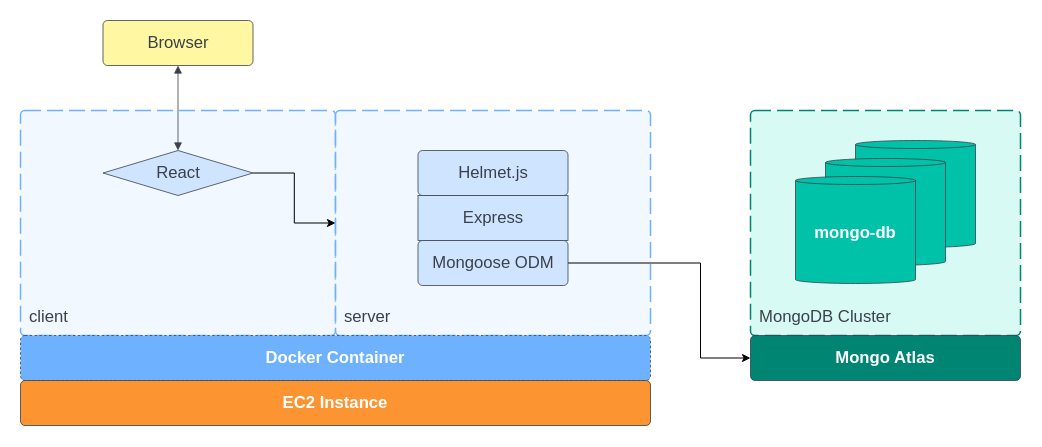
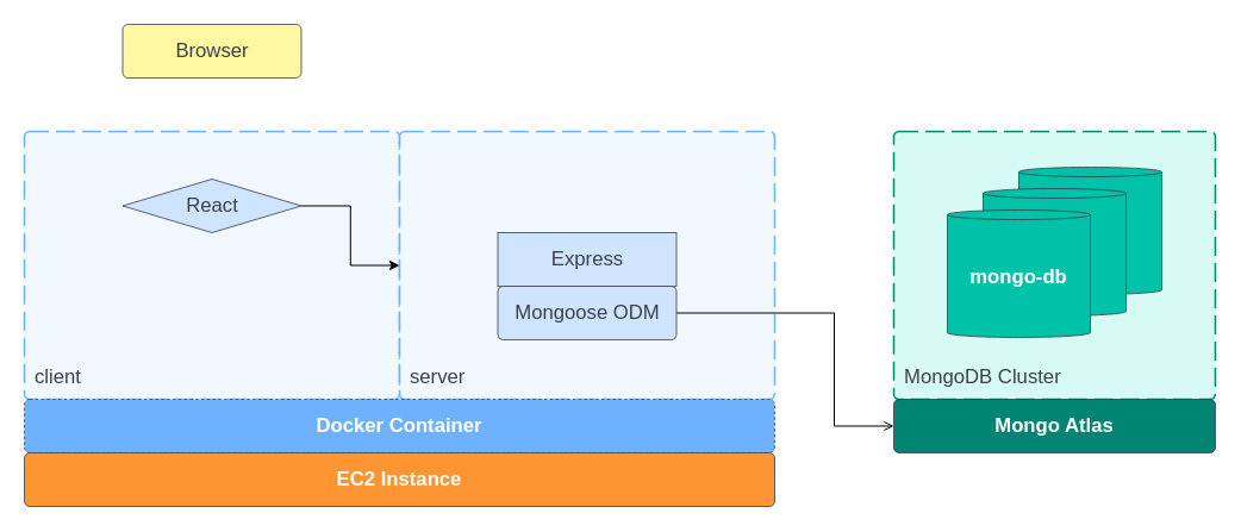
  <mxCell id="0" />
  <mxCell id="1" parent="0" />
  <mxCell id="2" value="client" style="html=1;overflow=block;blockSpacing=1;whiteSpace=wrap;fontSize=16.7;fontColor=#3a414a;align=left;spacing=9;verticalAlign=bottom;strokeColor=#6db1ff;strokeOpacity=100;fillOpacity=70;rounded=1;absoluteArcSize=1;arcSize=9;fillColor=#edf5ff;dashed=1;fixDash=1;dashPattern=16 6;strokeWidth=1.5;" vertex="1" parent="1"><mxGeometry x="20" y="110" width="315" height="225" as="geometry" /></mxCell>
  <mxCell id="3" value="server" style="html=1;overflow=block;blockSpacing=1;whiteSpace=wrap;fontSize=16.7;fontColor=#3a414a;align=left;spacing=9;verticalAlign=bottom;strokeColor=#6db1ff;strokeOpacity=100;fillOpacity=70;rounded=1;absoluteArcSize=1;arcSize=9;fillColor=#edf5ff;dashed=1;fixDash=1;dashPattern=16 6;strokeWidth=1.5;" vertex="1" parent="1"><mxGeometry x="335" y="110" width="315" height="225" as="geometry" /></mxCell>
  <mxCell id="4" style="edgeStyle=orthogonalEdgeStyle;rounded=0;orthogonalLoop=1;jettySize=auto;html=1;" edge="1" parent="1" source="5" target="3"><mxGeometry relative="1" as="geometry" /></mxCell>
  <mxCell id="5" value="React" style="rhombus;html=1;overflow=block;blockSpacing=1;whiteSpace=wrap;fontSize=16.7;fontColor=#3a414a;spacing=9;strokeColor=#3a414a;strokeOpacity=100;fillOpacity=100;absoluteArcSize=1;arcSize=9;fillColor=#cfe4ff;strokeWidth=0.8;" vertex="1" parent="1"><mxGeometry x="102.5" y="150" width="150" height="45" as="geometry" /></mxCell>
- <mxCell id="6" value="Helmet.js" style="html=1;overflow=block;blockSpacing=1;whiteSpace=wrap;fontSize=16.7;fontColor=#3a414a;spacing=9;strokeColor=#3a414a;strokeOpacity=100;fillOpacity=100;rounded=1;absoluteArcSize=1;arcSize=9;fillColor=#cfe4ff;strokeWidth=0.8;" vertex="1" parent="1"><mxGeometry x="417.5" y="150" width="150" height="45" as="geometry" /></mxCell>
  <mxCell id="7" value="Browser" style="html=1;overflow=block;blockSpacing=1;whiteSpace=wrap;fontSize=16.7;fontColor=#3a414a;spacing=3.8;strokeColor=#3a414a;strokeOpacity=100;fillOpacity=100;rounded=1;absoluteArcSize=1;arcSize=9;fillColor=#fff7a1;strokeWidth=0.8;" vertex="1" parent="1"><mxGeometry x="102.5" y="20" width="150" height="45" as="geometry" /></mxCell>
- <mxCell id="8" value="" style="html=1;jettySize=18;whiteSpace=wrap;fontSize=13;strokeColor=#3a414a;strokeOpacity=100;strokeWidth=0.8;rounded=1;arcSize=12;edgeStyle=orthogonalEdgeStyle;startArrow=block;startFill=1;endArrow=block;endFill=1;exitX=0.5;exitY=0;exitDx=0;exitDy=0;" edge="1" parent="1" source="5" target="7"><mxGeometry width="100" height="100" relative="1" as="geometry"><Array as="points" /><mxPoint x="177" y="72.64" as="sourcePoint" /><mxPoint x="177" y="20.36" as="targetPoint" /></mxGeometry></mxCell>
  <mxCell id="9" value="Docker Container" style="html=1;overflow=block;blockSpacing=1;whiteSpace=wrap;fontSize=16.7;fontColor=#ffffff;fontStyle=1;spacing=3.8;strokeColor=#3a414a;strokeOpacity=100;fillOpacity=100;rounded=1;absoluteArcSize=1;arcSize=9;fillColor=#6db1ff;strokeWidth=0.8;dashed=1;" vertex="1" parent="1"><mxGeometry x="20" y="335" width="630" height="45" as="geometry" /></mxCell>
  <mxCell id="10" value="EC2 Instance" style="html=1;overflow=block;blockSpacing=1;whiteSpace=wrap;fontSize=16.7;fontColor=#ffffff;fontStyle=1;spacing=3.8;strokeColor=#3a414a;strokeOpacity=100;fillOpacity=100;rounded=1;absoluteArcSize=1;arcSize=9;fillColor=#fc9432;strokeWidth=0.8;" vertex="1" parent="1"><mxGeometry x="20" y="380" width="630" height="45" as="geometry" /></mxCell>
  <mxCell id="11" value="Express" style="html=1;overflow=block;blockSpacing=1;whiteSpace=wrap;fontSize=16.7;fontColor=#3a414a;spacing=9;strokeColor=#3a414a;strokeOpacity=100;fillOpacity=100;absoluteArcSize=1;arcSize=9;fillColor=#cfe4ff;strokeWidth=0.8;rounded=0;" vertex="1" parent="1"><mxGeometry x="417.5" y="195" width="150" height="45" as="geometry" /></mxCell>
- <mxCell id="12" style="edgeStyle=orthogonalEdgeStyle;rounded=0;orthogonalLoop=1;jettySize=auto;html=1;entryX=0;entryY=0.5;entryDx=0;entryDy=0;" edge="1" parent="1" source="13" target="19"><mxGeometry relative="1" as="geometry"><Array as="points"><mxPoint x="700" y="263" /><mxPoint x="700" y="358" /></Array></mxGeometry></mxCell>
+ <mxCell id="12" style="edgeStyle=orthogonalEdgeStyle;rounded=0;orthogonalLoop=1;jettySize=auto;html=1;entryX=0;entryY=0.5;entryDx=0;entryDy=0;endArrow=open;" edge="1" parent="1" source="13" target="19"><mxGeometry relative="1" as="geometry"><Array as="points"><mxPoint x="700" y="263" /><mxPoint x="700" y="358" /></Array></mxGeometry></mxCell>
  <mxCell id="13" value="Mongoose ODM" style="html=1;overflow=block;blockSpacing=1;whiteSpace=wrap;fontSize=16.7;fontColor=#3a414a;spacing=9;strokeColor=#3a414a;strokeOpacity=100;fillOpacity=100;rounded=1;absoluteArcSize=1;arcSize=9;fillColor=#cfe4ff;strokeWidth=0.8;" vertex="1" parent="1"><mxGeometry x="417.5" y="240" width="150" height="45" as="geometry" /></mxCell>
  <mxCell id="14" value="" style="group" vertex="1" connectable="0" parent="1"><mxGeometry x="750" y="110" width="270" height="270" as="geometry" /></mxCell>
  <mxCell id="15" value="MongoDB Cluster" style="html=1;overflow=block;blockSpacing=1;whiteSpace=wrap;fontSize=16.7;fontColor=#3a414a;align=left;spacing=9;verticalAlign=bottom;strokeColor=#008573;strokeOpacity=100;fillOpacity=100;rounded=1;absoluteArcSize=1;arcSize=9;fillColor=#d7faf5;dashed=1;fixDash=1;dashPattern=16 6;strokeWidth=1.5;" vertex="1" parent="14"><mxGeometry width="270" height="225" as="geometry" /></mxCell>
  <mxCell id="16" value="" style="html=1;overflow=block;blockSpacing=1;whiteSpace=wrap;shape=cylinder3;size=4;anchorPointDirection=0;boundedLbl=1;fontSize=13;spacing=3.8;strokeColor=#3a414a;strokeOpacity=100;fillOpacity=100;rounded=1;absoluteArcSize=1;arcSize=9;fillColor=#00c2a8;strokeWidth=0.8;" vertex="1" parent="14"><mxGeometry x="105" y="30" width="120" height="107" as="geometry" /></mxCell>
  <mxCell id="17" value="" style="html=1;overflow=block;blockSpacing=1;whiteSpace=wrap;shape=cylinder3;size=4;anchorPointDirection=0;boundedLbl=1;fontSize=13;spacing=3.8;strokeColor=#3a414a;strokeOpacity=100;fillOpacity=100;rounded=1;absoluteArcSize=1;arcSize=9;fillColor=#00c2a8;strokeWidth=0.8;" vertex="1" parent="14"><mxGeometry x="75" y="48" width="120" height="107" as="geometry" /></mxCell>
  <mxCell id="18" value="mongo-db" style="html=1;overflow=block;blockSpacing=1;whiteSpace=wrap;shape=cylinder3;size=4;anchorPointDirection=0;boundedLbl=1;fontSize=16.7;fontColor=#ffffff;fontStyle=1;spacing=3.8;strokeColor=#3a414a;strokeOpacity=100;fillOpacity=100;rounded=1;absoluteArcSize=1;arcSize=9;fillColor=#00c2a8;strokeWidth=0.8;" vertex="1" parent="14"><mxGeometry x="45" y="66" width="120" height="107" as="geometry" /></mxCell>
  <mxCell id="19" value="Mongo Atlas" style="html=1;overflow=block;blockSpacing=1;whiteSpace=wrap;fontSize=16.7;fontColor=#ffffff;fontStyle=1;spacing=3.8;strokeColor=#3a414a;strokeOpacity=100;fillOpacity=100;rounded=1;absoluteArcSize=1;arcSize=9;fillColor=#008573;strokeWidth=0.8;" vertex="1" parent="14"><mxGeometry y="225" width="270" height="45" as="geometry" /></mxCell>
